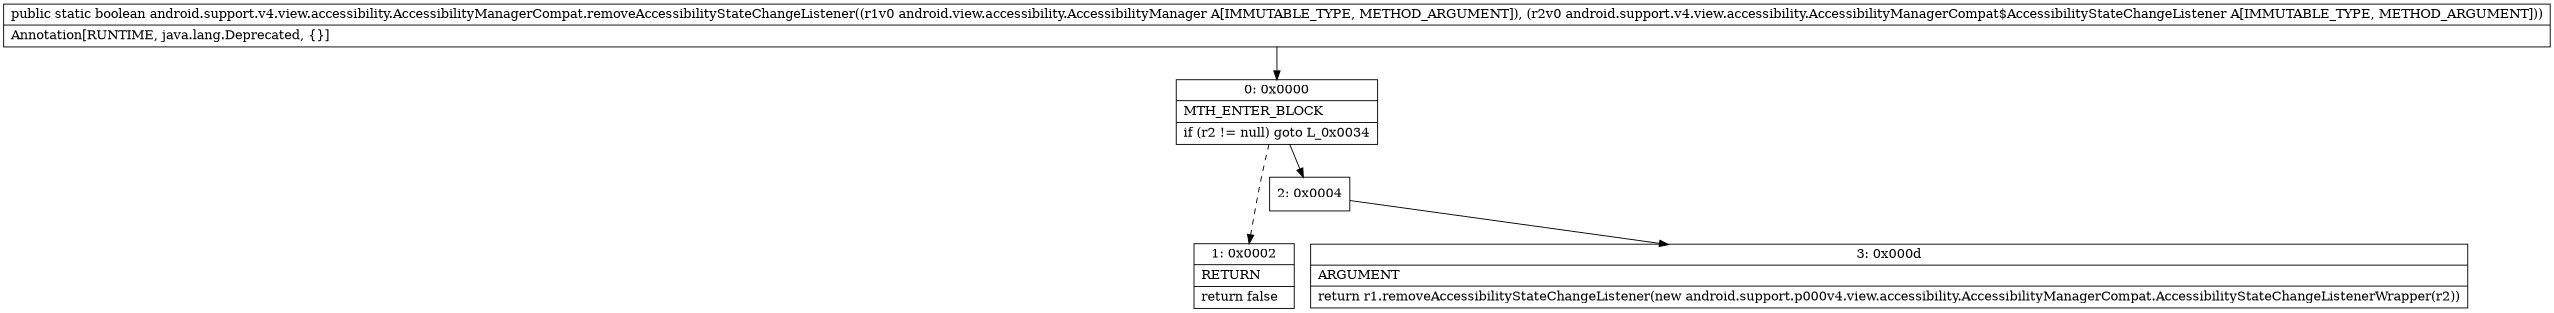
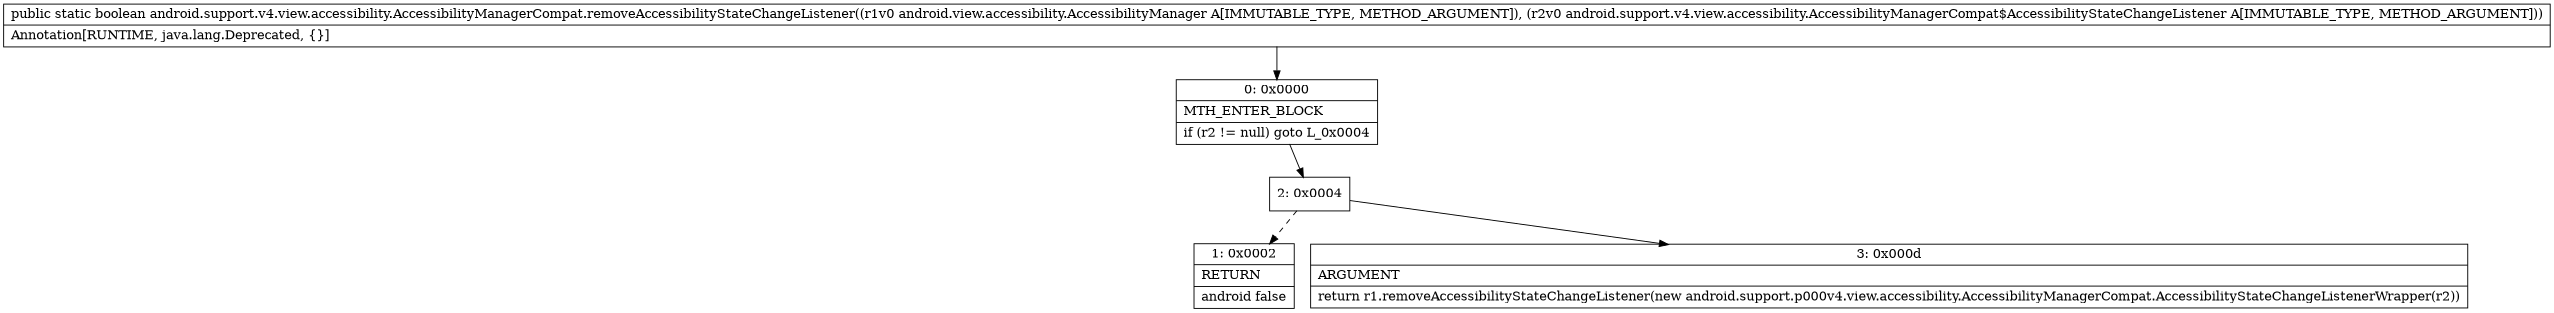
  digraph {
    node [shape=record]
-   n1 [label="{0\:\ 0x0000|MTH_ENTER_BLOCK\l|if (r2 != null) goto L_0x0034\l}"]
-   n2 [label="{1\:\ 0x0002|RETURN\l|return false\l}"]
+   n1 [label="{0\:\ 0x0000|MTH_ENTER_BLOCK\l|if (r2 != null) goto L_0x0004\l}"]
+   n2 [label="{1\:\ 0x0002|RETURN\l|android false\l}"]
    n3 [label="{2\:\ 0x0004}"]
    n4 [label="{3\:\ 0x000d|ARGUMENT\l|return r1.removeAccessibilityStateChangeListener(new android.support.p000v4.view.accessibility.AccessibilityManagerCompat.AccessibilityStateChangeListenerWrapper(r2))\l}"]
    n5 [label="{public static boolean android.support.v4.view.accessibility.AccessibilityManagerCompat.removeAccessibilityStateChangeListener((r1v0 android.view.accessibility.AccessibilityManager A[IMMUTABLE_TYPE, METHOD_ARGUMENT]), (r2v0 android.support.v4.view.accessibility.AccessibilityManagerCompat$AccessibilityStateChangeListener A[IMMUTABLE_TYPE, METHOD_ARGUMENT]))  | Annotation[RUNTIME, java.lang.Deprecated, \{\}]\l}"]
-   n1 -> n2 [style=dashed]
+   n3 -> n2 [style=dashed]
    n1 -> n3
    n3 -> n4
    n5 -> n1
  }
